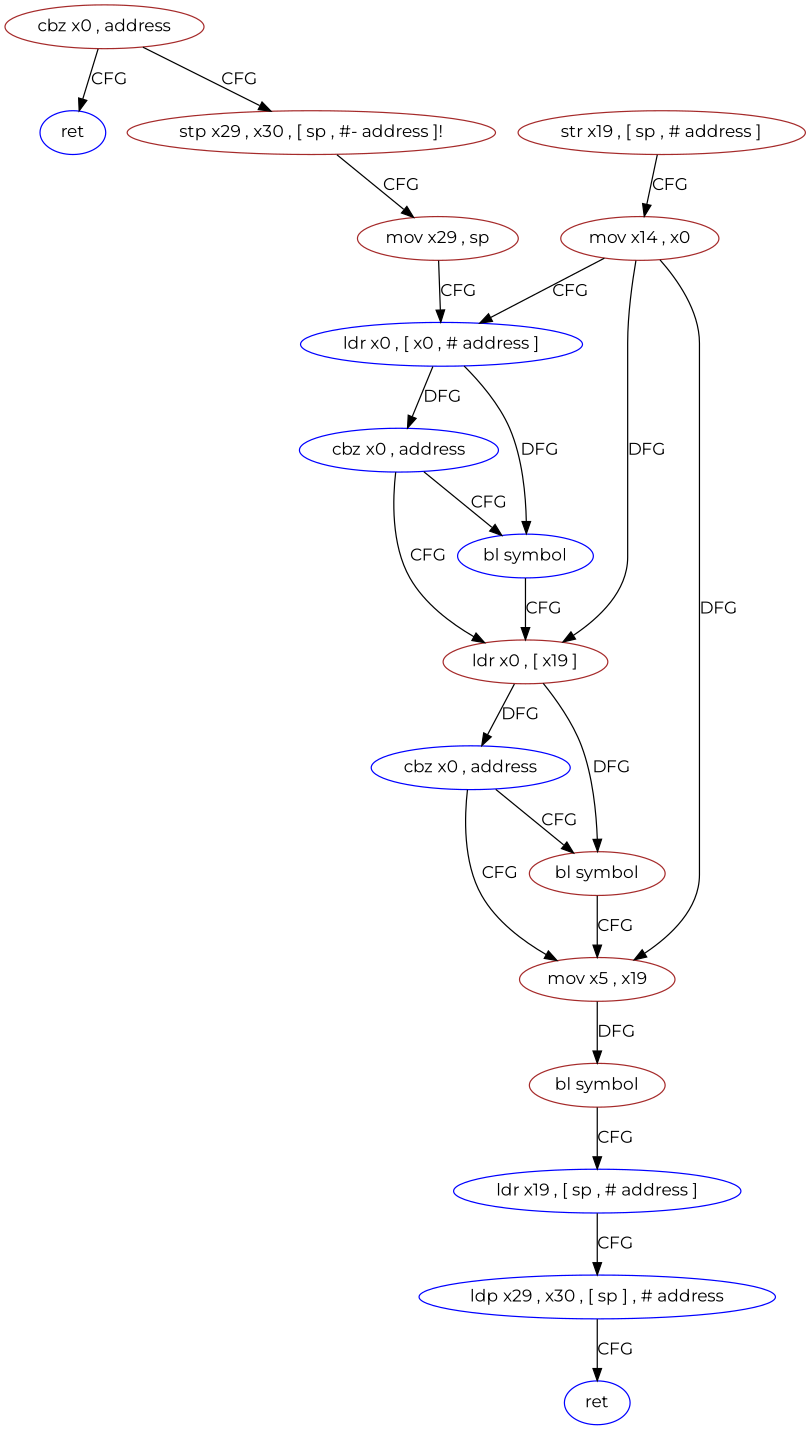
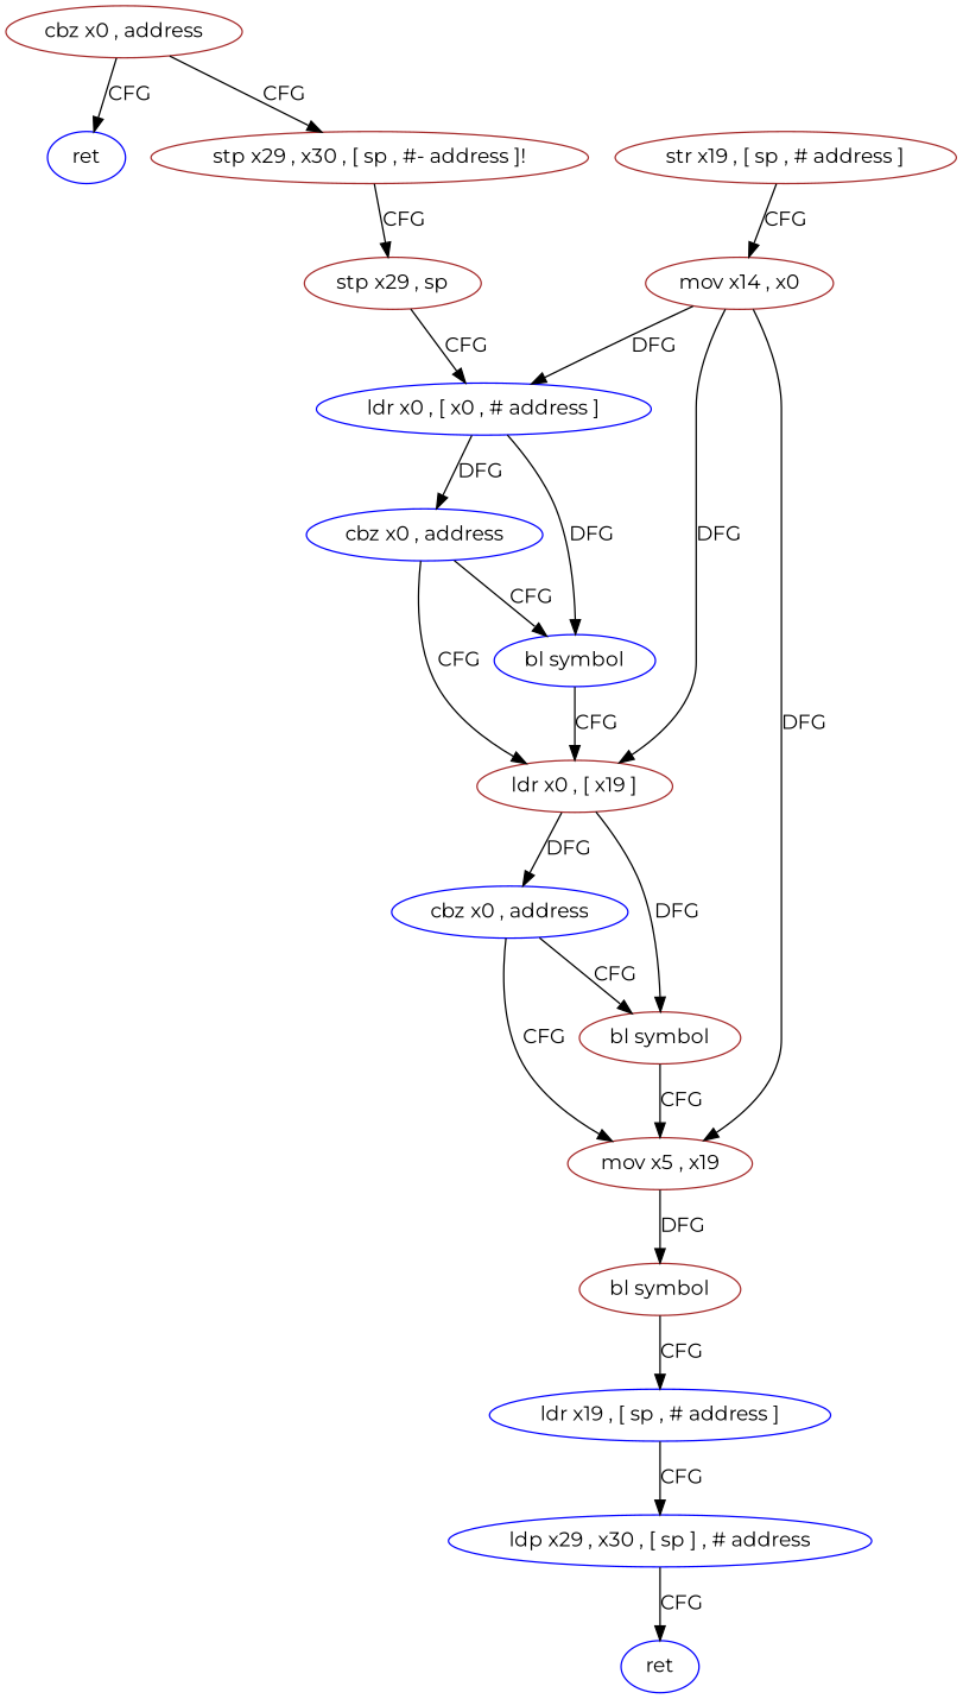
  digraph {
    fontname=Montserrat
    node [color=brown fontname=Montserrat]
    edge [fontname=Montserrat]
    n1 [label="cbz x0 , address"]
    n2 [color=blue label=ret]
    n3 [label="stp x29 , x30 , [ sp , #- address ]!"]
-   n4 [label="mov x29 , sp"]
+   n4 [label="stp x29 , sp"]
    n5 [color=blue label="ldr x0 , [ x0 , # address ]"]
    n6 [label="str x19 , [ sp , # address ]"]
    n7 [label="mov x14 , x0"]
    n8 [label="ldr x0 , [ x19 ]"]
    n9 [label="mov x5 , x19"]
    n10 [color=blue label="cbz x0 , address"]
    n11 [color=blue label="bl symbol"]
    n12 [color=blue label="cbz x0 , address"]
    n13 [label="bl symbol"]
    n14 [label="bl symbol"]
    n15 [color=blue label="ldr x19 , [ sp , # address ]"]
    n16 [color=blue label="ldp x29 , x30 , [ sp ] , # address"]
    n17 [color=blue label=ret]
    n1 -> n2 [label=CFG]
    n1 -> n3 [label=CFG]
    n3 -> n4 [label=CFG]
    n4 -> n5 [label=CFG]
    n5 -> n10 [label=DFG]
    n5 -> n11 [label=DFG]
    n6 -> n7 [label=CFG]
-   n7 -> n5 [label=CFG]
+   n7 -> n5 [label=DFG]
    n7 -> n8 [label=DFG]
    n7 -> n9 [label=DFG]
    n8 -> n12 [label=DFG]
    n8 -> n13 [label=DFG]
    n9 -> n14 [label=DFG]
    n10 -> n8 [label=CFG]
    n10 -> n11 [label=CFG]
    n11 -> n8 [label=CFG]
    n12 -> n9 [label=CFG]
    n12 -> n13 [label=CFG]
    n13 -> n9 [label=CFG]
    n14 -> n15 [label=CFG]
    n15 -> n16 [label=CFG]
    n16 -> n17 [label=CFG]
  }
